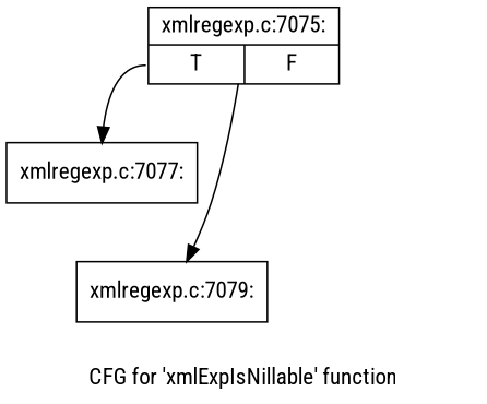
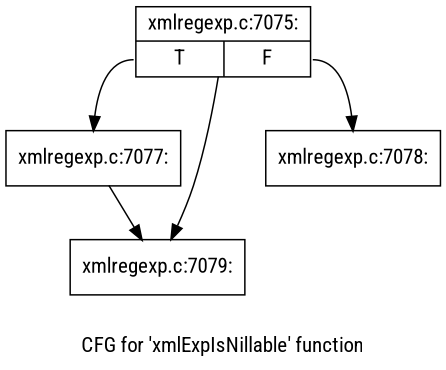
  digraph {
    fontname="Roboto Condensed"
    label="CFG for 'xmlExpIsNillable' function"
    node [fontname="Roboto Condensed" shape=record]
    edge [fontname="Roboto Condensed"]
    n1 [label="{xmlregexp.c:7075:|{<s0>T|<s1>F}}"]
    n2 [label="{xmlregexp.c:7077:}"]
+   n3 [label="{xmlregexp.c:7078:}"]
    n4 [label="{xmlregexp.c:7079:}"]
    n1 -> n2 [tailport=s0]
+   n1 -> n3 [tailport=s1]
    n1 -> n4
+   n2 -> n4
  }
